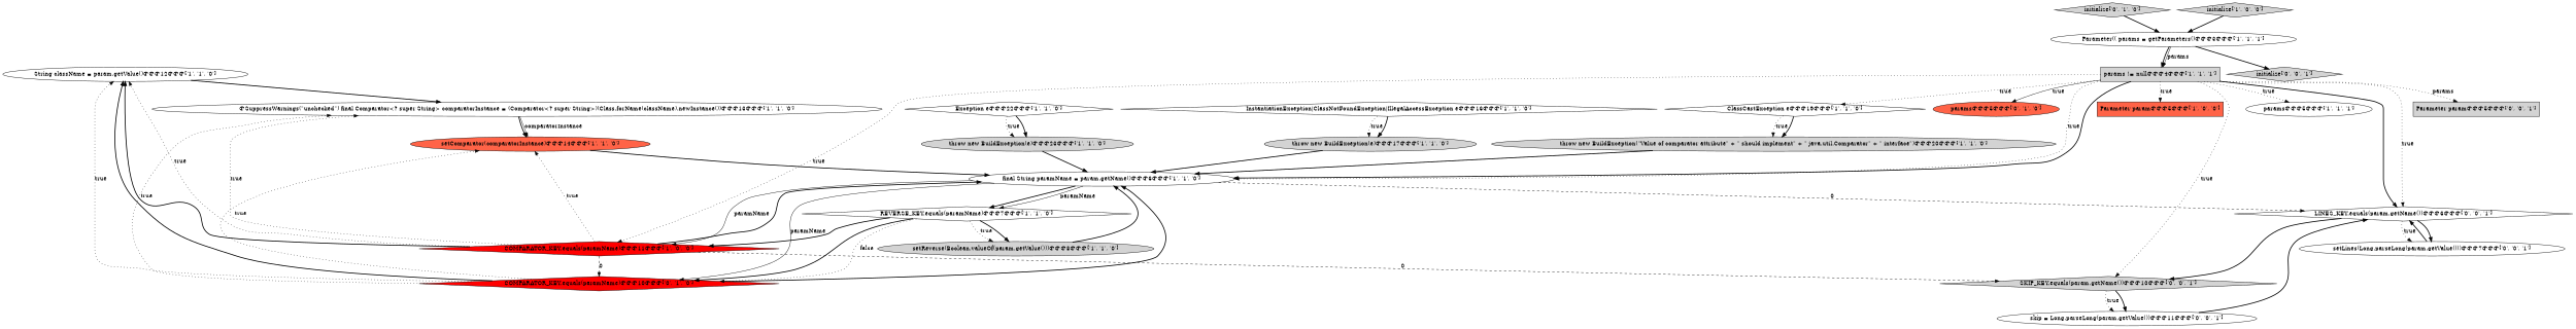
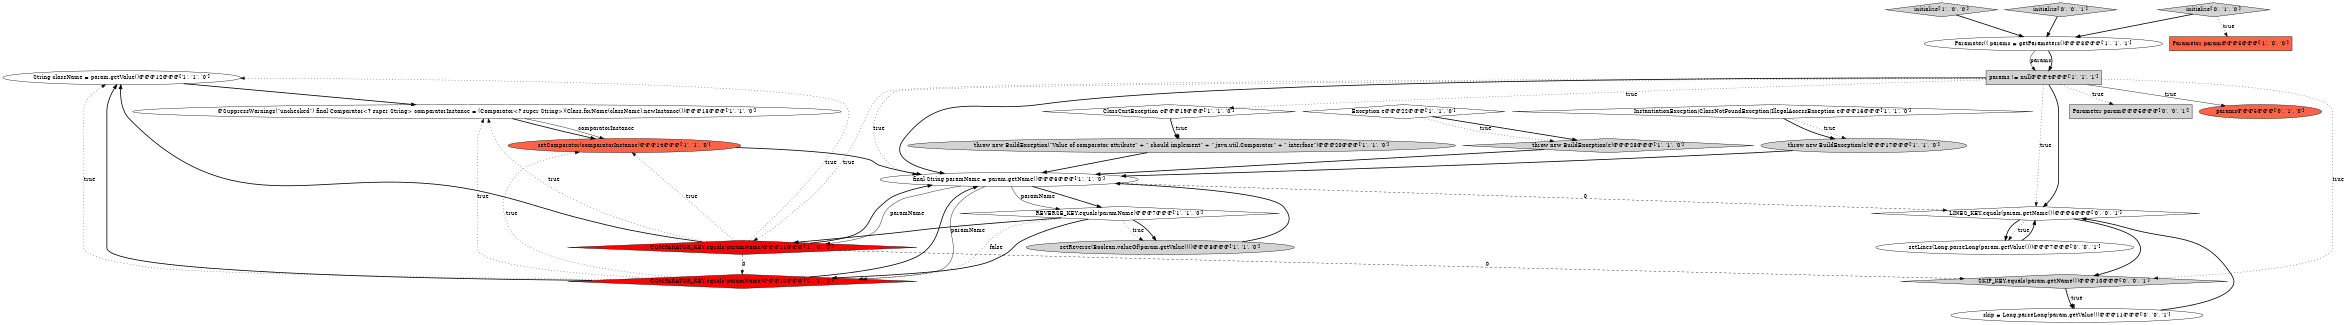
  digraph {
    node [fillcolor=white shape=ellipse style=filled]
    edge [style=bold]
    n1 [label="String className = param.getValue()@@@12@@@['1', '1', '0']"]
    n2 [label="@SuppressWarnings(\"unchecked\") final Comparator<? super String> comparatorInstance = (Comparator<? super String>)(Class.forName(className).newInstance())@@@13@@@['1', '1', '0']"]
    n3 [fillcolor=tomato label="setComparator(comparatorInstance)@@@14@@@['1', '1', '0']"]
    n4 [fillcolor=lightgray label="throw new BuildException(\"Value of comparator attribute\" + \" should implement\" + \" java.util.Comparator\" + \" interface\")@@@20@@@['1', '1', '0']"]
    n5 [label="final String paramName = param.getName()@@@6@@@['1', '1', '0']"]
    n6 [label="LINES_KEY.equals(param.getName())@@@6@@@['0', '0', '1']" shape=diamond]
    n7 [fillcolor=red label="COMPARATOR_KEY.equals(paramName)@@@11@@@['1', '0', '0']" shape=diamond]
    n8 [fillcolor=red label="COMPARATOR_KEY.equals(paramName)@@@10@@@['0', '1', '0']" shape=diamond]
    n9 [label="REVERSE_KEY.equals(paramName)@@@7@@@['1', '1', '0']" shape=diamond]
    n10 [label="Exception e@@@22@@@['1', '1', '0']" shape=diamond]
-   n11 [fillcolor=lightgray label="throw new BuildException(e)@@@23@@@['1', '1', '0']"]
+   n11 [fillcolor=lightgray label="throw new BuildException(e)@@@23@@@['1', '1', '0']" shape=diamond]
    n12 [fillcolor=lightgray label="SKIP_KEY.equals(param.getName())@@@10@@@['0', '0', '1']" shape=diamond]
    n13 [label="setLines(Long.parseLong(param.getValue()))@@@7@@@['0', '0', '1']"]
    n14 [label="skip = Long.parseLong(param.getValue())@@@11@@@['0', '0', '1']"]
    n15 [fillcolor=lightgray label="Parameter param@@@5@@@['0', '0', '1']" shape=box]
    n16 [fillcolor=lightgray label="setReverse(Boolean.valueOf(param.getValue()))@@@8@@@['1', '1', '0']"]
    n17 [label="InstantiationException|ClassNotFoundException|IllegalAccessException e@@@16@@@['1', '1', '0']" shape=diamond]
    n18 [fillcolor=lightgray label="throw new BuildException(e)@@@17@@@['1', '1', '0']"]
    n19 [fillcolor=lightgray label="initialize['0', '0', '1']" shape=diamond]
    n20 [label="Parameter(( params = getParameters()@@@3@@@['1', '1', '1']"]
    n21 [fillcolor=lightgray label="params != null@@@4@@@['1', '1', '1']" shape=box]
    n22 [fillcolor=tomato label="params@@@5@@@['0', '1', '0']"]
    n23 [fillcolor=tomato label="Parameter param@@@5@@@['1', '0', '0']" shape=box]
-   n24 [label="params@@@5@@@['1', '1', '1']"]
    n25 [label="ClassCastException e@@@19@@@['1', '1', '0']" shape=diamond]
    n26 [fillcolor=lightgray label="initialize['0', '1', '0']" shape=diamond]
    n27 [fillcolor=lightgray label="initialize['1', '0', '0']" shape=diamond]
    n1 -> n2
    n2 -> n3
    n2 -> n3 [label=comparatorInstance style=solid]
    n3 -> n5
    n4 -> n5
    n5 -> n6 [label=0 style=dashed]
    n5 -> n7 [label=paramName style=solid]
    n5 -> n8 [label=paramName style=solid]
    n5 -> n9
    n5 -> n9 [label=paramName style=solid]
    n6 -> n12
    n6 -> n13
    n6 -> n13 [label=true style=dotted]
    n7 -> n1
    n7 -> n1 [label=true style=dotted]
    n7 -> n2 [label=true style=dotted]
    n7 -> n3 [label=true style=dotted]
    n7 -> n5
    n7 -> n8 [label=0 style=dashed]
    n7 -> n12 [label=0 style=dashed]
    n8 -> n1
    n8 -> n1 [label=true style=dotted]
    n8 -> n2 [label=true style=dotted]
    n8 -> n3 [label=true style=dotted]
    n8 -> n5
    n9 -> n7
    n9 -> n8 [label=false style=dotted]
    n9 -> n8
    n9 -> n16 [label=true style=dotted]
    n9 -> n16
    n10 -> n11
    n10 -> n11 [label=true style=dotted]
    n11 -> n5
    n12 -> n14
    n12 -> n14 [label=true style=dotted]
    n13 -> n6
    n14 -> n6
    n16 -> n5
    n17 -> n18 [label=true style=dotted]
    n17 -> n18
    n18 -> n5
-   n20 -> n19
+   n19 -> n20
    n20 -> n21 [label=params style=solid]
    n20 -> n21
    n21 -> n5 [label=true style=dotted]
    n21 -> n5
    n21 -> n6 [label=true style=dotted]
    n21 -> n6
    n21 -> n7 [label=true style=dotted]
    n21 -> n12 [label=true style=dotted]
-   n21 -> n15 [label=params style=dotted]
+   n21 -> n15 [label=true style=dotted]
    n21 -> n22 [label=true style=solid]
-   n21 -> n23 [label=true style=dotted]
-   n21 -> n24 [label=true style=dotted]
+   n26 -> n23 [label=true style=dotted]
    n21 -> n25 [label=true style=dotted]
    n25 -> n4 [label=true style=dotted]
    n25 -> n4
    n26 -> n20
    n27 -> n20
  }
